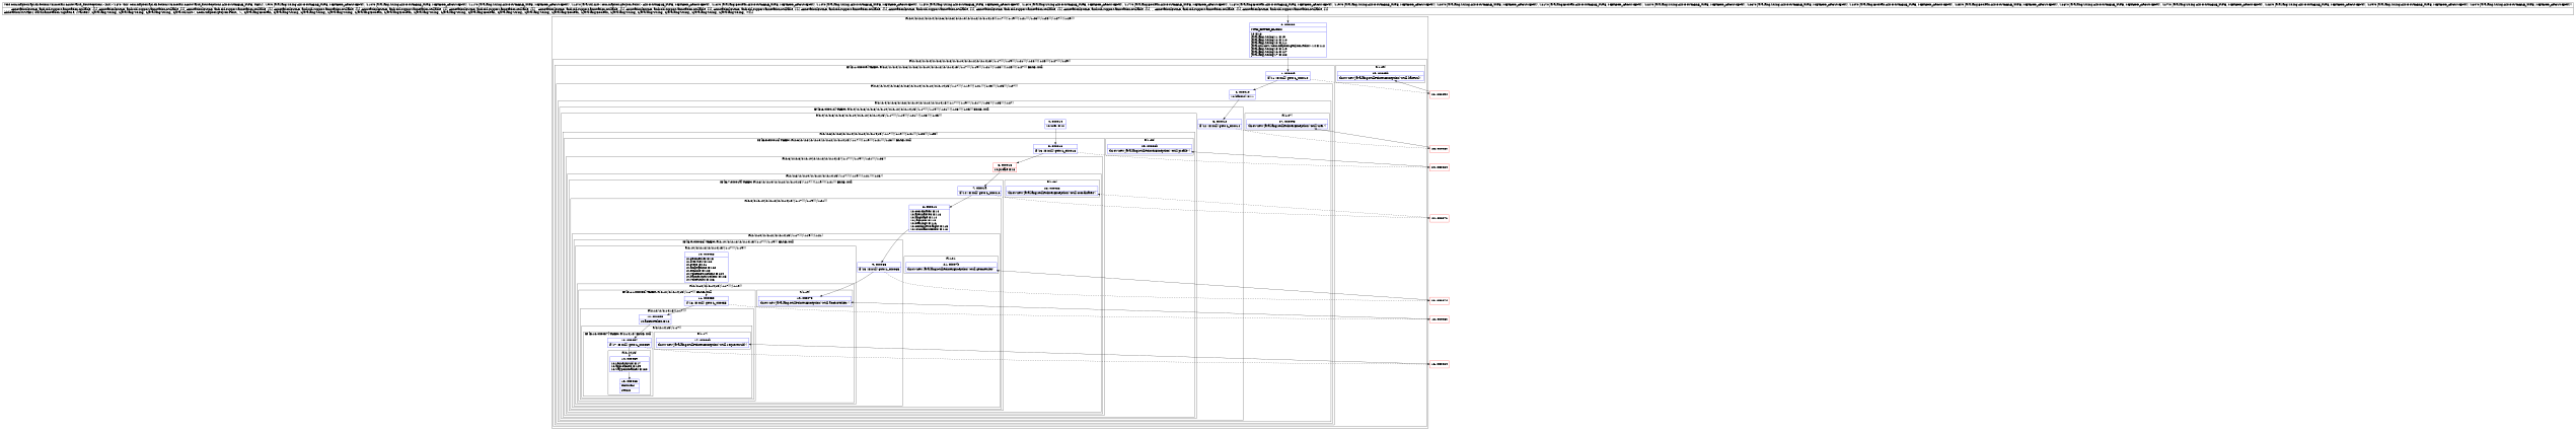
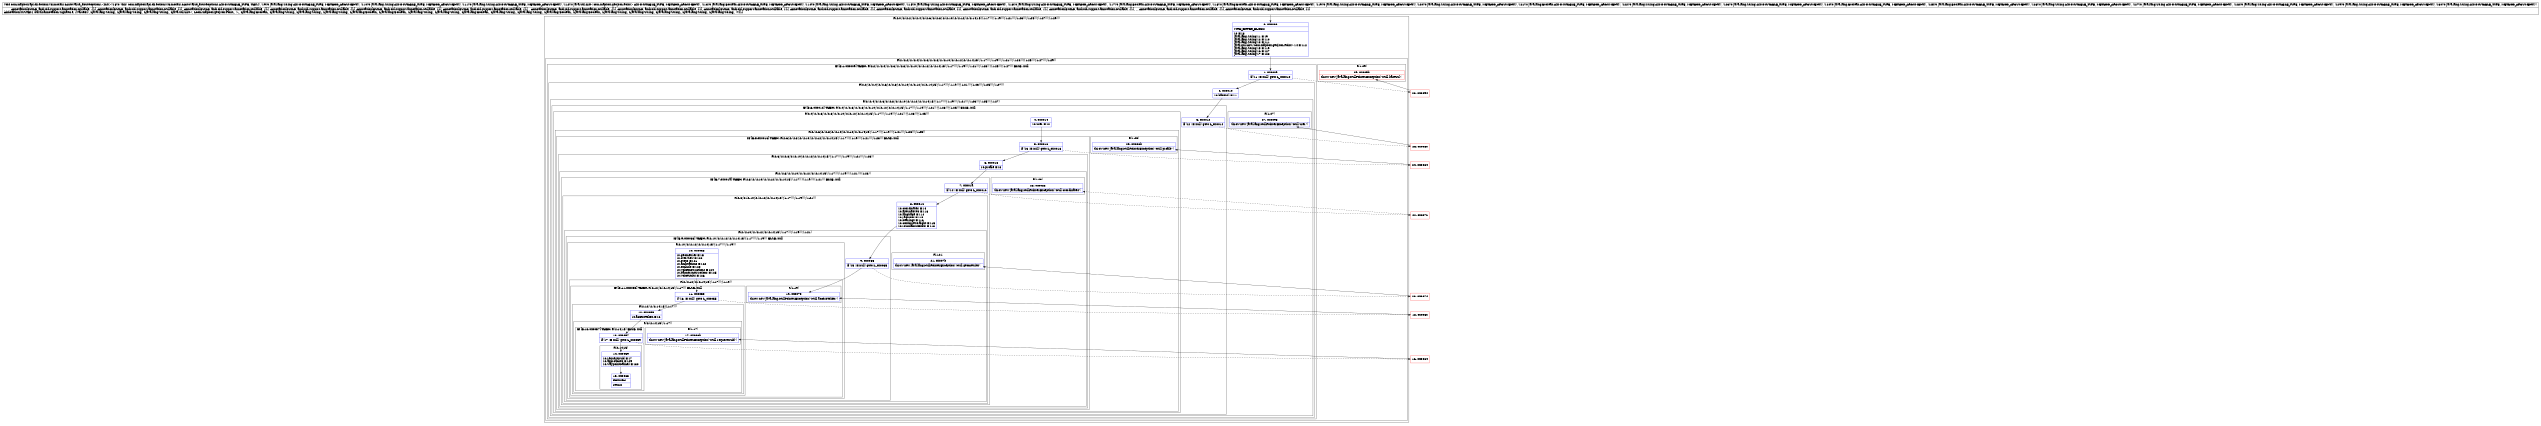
  digraph {
    node [color=blue shape=record]
    n1 [label="{14\:\ 0x0059|r0.requestUuid = r7\lr0.approaches = r29\lr0.waypointNames = r30\l}"]
    n2 [label="{15\:\ 0x0063|RETURN\l|return\l}"]
    n3 [label="{13\:\ 0x0057|if (r7 != null) goto L_0x0059\l}"]
    n4 [label="{17\:\ 0x006b|throw new java.lang.NullPointerException(\"Null requestUuid\")\l}"]
    n5 [label="{12\:\ 0x0055|r0.accessToken = r6\l}"]
    n6 [label="{11\:\ 0x0053|if (r6 != null) goto L_0x0055\l}"]
    n7 [label="{19\:\ 0x0073|throw new java.lang.NullPointerException(\"Null accessToken\")\l}"]
    n8 [label="{10\:\ 0x0035|r0.geometries = r5\lr0.overview = r20\lr0.steps = r21\lr0.annotations = r22\lr0.exclude = r23\lr0.voiceInstructions = r24\lr0.bannerInstructions = r25\lr0.voiceUnits = r26\l}"]
    n9 [label="{9\:\ 0x0033|if (r5 != null) goto L_0x0035\l}"]
    n10 [label="{21\:\ 0x007b|throw new java.lang.NullPointerException(\"Null geometries\")\l}"]
    n11 [label="{8\:\ 0x001c|r0.coordinates = r4\lr0.alternatives = r13\lr0.language = r14\lr0.radiuses = r15\lr0.bearings = r16\lr0.continueStraight = r15\lr0.roundaboutExits = r18\l}"]
    n12 [label="{7\:\ 0x001a|if (r4 != null) goto L_0x001c\l}"]
    n13 [label="{23\:\ 0x0083|throw new java.lang.NullPointerException(\"Null coordinates\")\l}"]
-   n14 [color=red label="{6\:\ 0x0018|r0.profile = r3\l}"]
+   n14 [label="{6\:\ 0x0018|r0.profile = r3\l}"]
    n15 [label="{5\:\ 0x0016|if (r3 != null) goto L_0x0018\l}"]
    n16 [label="{25\:\ 0x008b|throw new java.lang.NullPointerException(\"Null profile\")\l}"]
    n17 [label="{4\:\ 0x0014|r0.user = r2\l}"]
    n18 [label="{3\:\ 0x0012|if (r2 != null) goto L_0x0014\l}"]
    n19 [label="{27\:\ 0x0093|throw new java.lang.NullPointerException(\"Null user\")\l}"]
    n20 [label="{2\:\ 0x0010|r0.baseUrl = r1\l}"]
    n21 [label="{1\:\ 0x000e|if (r1 != null) goto L_0x0010\l}"]
-   n22 [label="{29\:\ 0x009b|throw new java.lang.NullPointerException(\"Null baseUrl\")\l}"]
+   n22 [color=red label="{29\:\ 0x009b|throw new java.lang.NullPointerException(\"Null baseUrl\")\l}"]
    n23 [label="{0\:\ 0x0000|MTH_ENTER_BLOCK\l|r0 = r8\ljava.lang.String r1 = r9\ljava.lang.String r2 = r10\ljava.lang.String r3 = r11\ljava.util.List\<com.mapbox.geojson.Point\> r4 = r12\ljava.lang.String r5 = r19\ljava.lang.String r6 = r27\ljava.lang.String r7 = r28\l}"]
    n24 [color=red label="{16\:\ 0x0064}"]
    n25 [color=red label="{18\:\ 0x006c}"]
    n26 [color=red label="{20\:\ 0x0074}"]
    n27 [color=red label="{22\:\ 0x007c}"]
    n28 [color=red label="{24\:\ 0x0084}"]
    n29 [color=red label="{26\:\ 0x008c}"]
    n30 [color=red label="{28\:\ 0x0094}"]
    n31 [label="{void com.mapbox.api.directions.v5.models.$AutoValue_RouteOptions.\<init\>((r8v0 'this' com.mapbox.api.directions.v5.models.$AutoValue_RouteOptions A[IMMUTABLE_TYPE, THIS]), (r9v0 java.lang.String A[IMMUTABLE_TYPE, METHOD_ARGUMENT]), (r10v0 java.lang.String A[IMMUTABLE_TYPE, METHOD_ARGUMENT]), (r11v0 java.lang.String A[IMMUTABLE_TYPE, METHOD_ARGUMENT]), (r12v0 java.util.List\<com.mapbox.geojson.Point\> A[IMMUTABLE_TYPE, METHOD_ARGUMENT]), (r13v0 java.lang.Boolean A[IMMUTABLE_TYPE, METHOD_ARGUMENT]), (r14v0 java.lang.String A[IMMUTABLE_TYPE, METHOD_ARGUMENT]), (r15v0 java.lang.String A[IMMUTABLE_TYPE, METHOD_ARGUMENT]), (r16v0 java.lang.String A[IMMUTABLE_TYPE, METHOD_ARGUMENT]), (r17v0 java.lang.Boolean A[IMMUTABLE_TYPE, METHOD_ARGUMENT]), (r18v0 java.lang.Boolean A[IMMUTABLE_TYPE, METHOD_ARGUMENT]), (r19v0 java.lang.String A[IMMUTABLE_TYPE, METHOD_ARGUMENT]), (r20v0 java.lang.String A[IMMUTABLE_TYPE, METHOD_ARGUMENT]), (r21v0 java.lang.Boolean A[IMMUTABLE_TYPE, METHOD_ARGUMENT]), (r22v0 java.lang.String A[IMMUTABLE_TYPE, METHOD_ARGUMENT]), (r23v0 java.lang.String A[IMMUTABLE_TYPE, METHOD_ARGUMENT]), (r24v0 java.lang.Boolean A[IMMUTABLE_TYPE, METHOD_ARGUMENT]), (r25v0 java.lang.Boolean A[IMMUTABLE_TYPE, METHOD_ARGUMENT]), (r26v0 java.lang.String A[IMMUTABLE_TYPE, METHOD_ARGUMENT]), (r27v0 java.lang.String A[IMMUTABLE_TYPE, METHOD_ARGUMENT]), (r28v0 java.lang.String A[IMMUTABLE_TYPE, METHOD_ARGUMENT]), (r29v0 java.lang.String A[IMMUTABLE_TYPE, METHOD_ARGUMENT]), (r30v0 java.lang.String A[IMMUTABLE_TYPE, METHOD_ARGUMENT]))  | , , , , Annotation[BUILD, android.support.annotation.Nullable, \{\}], Annotation[BUILD, android.support.annotation.Nullable, \{\}], Annotation[BUILD, android.support.annotation.Nullable, \{\}], Annotation[BUILD, android.support.annotation.Nullable, \{\}], Annotation[BUILD, android.support.annotation.Nullable, \{\}], Annotation[BUILD, android.support.annotation.Nullable, \{\}], , Annotation[BUILD, android.support.annotation.Nullable, \{\}], Annotation[BUILD, android.support.annotation.Nullable, \{\}], Annotation[BUILD, android.support.annotation.Nullable, \{\}], Annotation[BUILD, android.support.annotation.Nullable, \{\}], Annotation[BUILD, android.support.annotation.Nullable, \{\}], Annotation[BUILD, android.support.annotation.Nullable, \{\}], Annotation[BUILD, android.support.annotation.Nullable, \{\}], , , Annotation[BUILD, android.support.annotation.Nullable, \{\}], Annotation[BUILD, android.support.annotation.Nullable, \{\}]\lAnnotation[SYSTEM, dalvik.annotation.Signature, \{value=[(, Ljava\/lang\/String;, Ljava\/lang\/String;, Ljava\/lang\/String;, Ljava\/util\/List\<, Lcom\/mapbox\/geojson\/Point;, \>;, Ljava\/lang\/Boolean;, Ljava\/lang\/String;, Ljava\/lang\/String;, Ljava\/lang\/String;, Ljava\/lang\/Boolean;, Ljava\/lang\/Boolean;, Ljava\/lang\/String;, Ljava\/lang\/String;, Ljava\/lang\/Boolean;, Ljava\/lang\/String;, Ljava\/lang\/String;, Ljava\/lang\/Boolean;, Ljava\/lang\/Boolean;, Ljava\/lang\/String;, Ljava\/lang\/String;, Ljava\/lang\/String;, Ljava\/lang\/String;, Ljava\/lang\/String;, )V]\}]\l}" color=""]
    subgraph cluster_1 {
      label="R(2:0|(2:(2:2|(2:(2:4|(2:(2:6|(2:(2:8|(2:(2:10|(2:(2:12|(2:(2:14|15)|(1:17)))|(1:19)))|(1:21)))|(1:23)))|(1:25)))|(1:27)))|(1:29)))"
      n23
      subgraph cluster_2 {
        label="R(2:(2:2|(2:(2:4|(2:(2:6|(2:(2:8|(2:(2:10|(2:(2:12|(2:(2:14|15)|(1:17)))|(1:19)))|(1:21)))|(1:23)))|(1:25)))|(1:27)))|(1:29))"
        subgraph cluster_3 {
          label="IF [B:1:0x000e] THEN: R(2:2|(2:(2:4|(2:(2:6|(2:(2:8|(2:(2:10|(2:(2:12|(2:(2:14|15)|(1:17)))|(1:19)))|(1:21)))|(1:23)))|(1:25)))|(1:27))) ELSE: null"
          n21
          subgraph cluster_4 {
            label="R(2:2|(2:(2:4|(2:(2:6|(2:(2:8|(2:(2:10|(2:(2:12|(2:(2:14|15)|(1:17)))|(1:19)))|(1:21)))|(1:23)))|(1:25)))|(1:27)))"
            n20
            subgraph cluster_5 {
              label="R(2:(2:4|(2:(2:6|(2:(2:8|(2:(2:10|(2:(2:12|(2:(2:14|15)|(1:17)))|(1:19)))|(1:21)))|(1:23)))|(1:25)))|(1:27))"
              subgraph cluster_6 {
                label="IF [B:3:0x0012] THEN: R(2:4|(2:(2:6|(2:(2:8|(2:(2:10|(2:(2:12|(2:(2:14|15)|(1:17)))|(1:19)))|(1:21)))|(1:23)))|(1:25))) ELSE: null"
                n18
                subgraph cluster_7 {
                  label="R(2:4|(2:(2:6|(2:(2:8|(2:(2:10|(2:(2:12|(2:(2:14|15)|(1:17)))|(1:19)))|(1:21)))|(1:23)))|(1:25)))"
                  n17
                  subgraph cluster_8 {
                    label="R(2:(2:6|(2:(2:8|(2:(2:10|(2:(2:12|(2:(2:14|15)|(1:17)))|(1:19)))|(1:21)))|(1:23)))|(1:25))"
                    subgraph cluster_9 {
                      label="IF [B:5:0x0016] THEN: R(2:6|(2:(2:8|(2:(2:10|(2:(2:12|(2:(2:14|15)|(1:17)))|(1:19)))|(1:21)))|(1:23))) ELSE: null"
                      n15
                      subgraph cluster_10 {
                        label="R(2:6|(2:(2:8|(2:(2:10|(2:(2:12|(2:(2:14|15)|(1:17)))|(1:19)))|(1:21)))|(1:23)))"
                        n14
                        subgraph cluster_11 {
                          label="R(2:(2:8|(2:(2:10|(2:(2:12|(2:(2:14|15)|(1:17)))|(1:19)))|(1:21)))|(1:23))"
                          subgraph cluster_12 {
                            label="IF [B:7:0x001a] THEN: R(2:8|(2:(2:10|(2:(2:12|(2:(2:14|15)|(1:17)))|(1:19)))|(1:21))) ELSE: null"
                            n12
                            subgraph cluster_13 {
                              label="R(2:8|(2:(2:10|(2:(2:12|(2:(2:14|15)|(1:17)))|(1:19)))|(1:21)))"
                              n11
                              subgraph cluster_14 {
                                label="R(2:(2:10|(2:(2:12|(2:(2:14|15)|(1:17)))|(1:19)))|(1:21))"
                                subgraph cluster_15 {
                                  label="IF [B:9:0x0033] THEN: R(2:10|(2:(2:12|(2:(2:14|15)|(1:17)))|(1:19))) ELSE: null"
                                  n9
                                  subgraph cluster_16 {
                                    label="R(2:10|(2:(2:12|(2:(2:14|15)|(1:17)))|(1:19)))"
                                    n8
                                    subgraph cluster_17 {
                                      label="R(2:(2:12|(2:(2:14|15)|(1:17)))|(1:19))"
                                      subgraph cluster_18 {
                                        label="IF [B:11:0x0053] THEN: R(2:12|(2:(2:14|15)|(1:17))) ELSE: null"
                                        n6
                                        subgraph cluster_19 {
                                          label="R(2:12|(2:(2:14|15)|(1:17)))"
                                          n5
                                          subgraph cluster_20 {
                                            label="R(2:(2:14|15)|(1:17))"
                                            subgraph cluster_21 {
                                              label="IF [B:13:0x0057] THEN: R(2:14|15) ELSE: null"
                                              n3
                                              subgraph cluster_22 {
                                                label="R(2:14|15)"
                                                n1
                                                n2
                                              }
                                            }
                                            subgraph cluster_23 {
                                              label="R(1:17)"
                                              n4
                                            }
                                          }
                                        }
                                      }
                                      subgraph cluster_24 {
                                        label="R(1:19)"
                                        n7
                                      }
                                    }
                                  }
                                }
                                subgraph cluster_25 {
                                  label="R(1:21)"
                                  n10
                                }
                              }
                            }
                          }
                          subgraph cluster_26 {
                            label="R(1:23)"
                            n13
                          }
                        }
                      }
                    }
                    subgraph cluster_27 {
                      label="R(1:25)"
                      n16
                    }
                  }
                }
              }
              subgraph cluster_28 {
                label="R(1:27)"
                n19
              }
            }
          }
        }
        subgraph cluster_29 {
          label="R(1:29)"
          n22
        }
      }
    }
    n1 -> n2
    n3 -> n1
    n3 -> n24 [style=dashed]
    n5 -> n3
    n6 -> n5
    n6 -> n25 [style=dashed]
    n8 -> n6
    n9 -> n7
    n9 -> n26 [style=dashed]
    n11 -> n9
    n12 -> n11
    n12 -> n27 [style=dashed]
    n14 -> n12
    n15 -> n14
    n15 -> n28 [style=dashed]
    n17 -> n15
    n18 -> n29 [style=dashed]
    n20 -> n18
    n21 -> n20
    n21 -> n30 [style=dashed]
    n23 -> n21
    n24 -> n4
    n25 -> n7
    n26 -> n10
    n27 -> n13 [style=dashed]
    n28 -> n16
    n29 -> n19
    n30 -> n22
    n31 -> n23
  }
